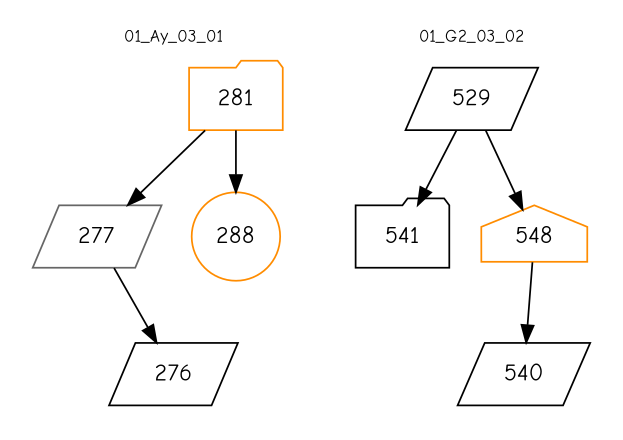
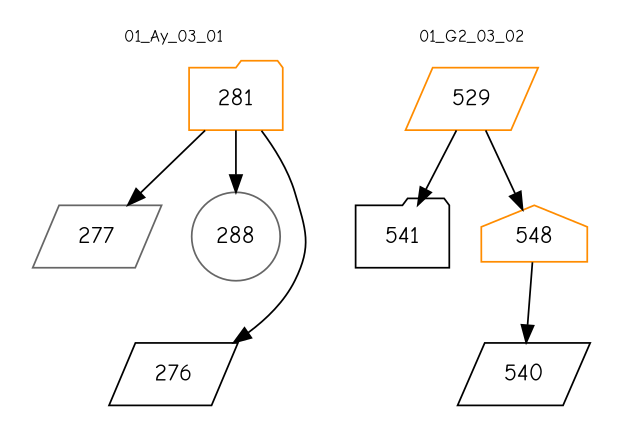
  digraph {
    fontname="Comic Neue"
    node [color=darkorange fontname="Comic Neue" shape=parallelogram]
    edge [color=black fontname="Comic Neue"]
    n1 [label=281 shape=folder]
    n2 [color=gray40 label=277]
-   n3 [label=288 shape=circle]
+   n3 [color=gray40 label=288 shape=circle]
    n4 [color=black label=276]
-   n5 [color=black label=529]
+   n5 [label=529]
    n6 [color=black label=541 shape=folder]
    n7 [label=548 shape=house]
    n8 [color=black label=540]
    subgraph cluster_1 {
      color=white
      fontsize=10
      label="01_Ay_03_01"
      n1
      n2
      n3
      n4
    }
    subgraph cluster_2 {
      color=white
      fontsize=10
      label="01_G2_03_02"
      n5
      n6
      n7
      n8
    }
    n1 -> n2
    n1 -> n3
-   n2 -> n4
+   n1 -> n4
    n5 -> n6
    n5 -> n7
    n7 -> n8
  }
